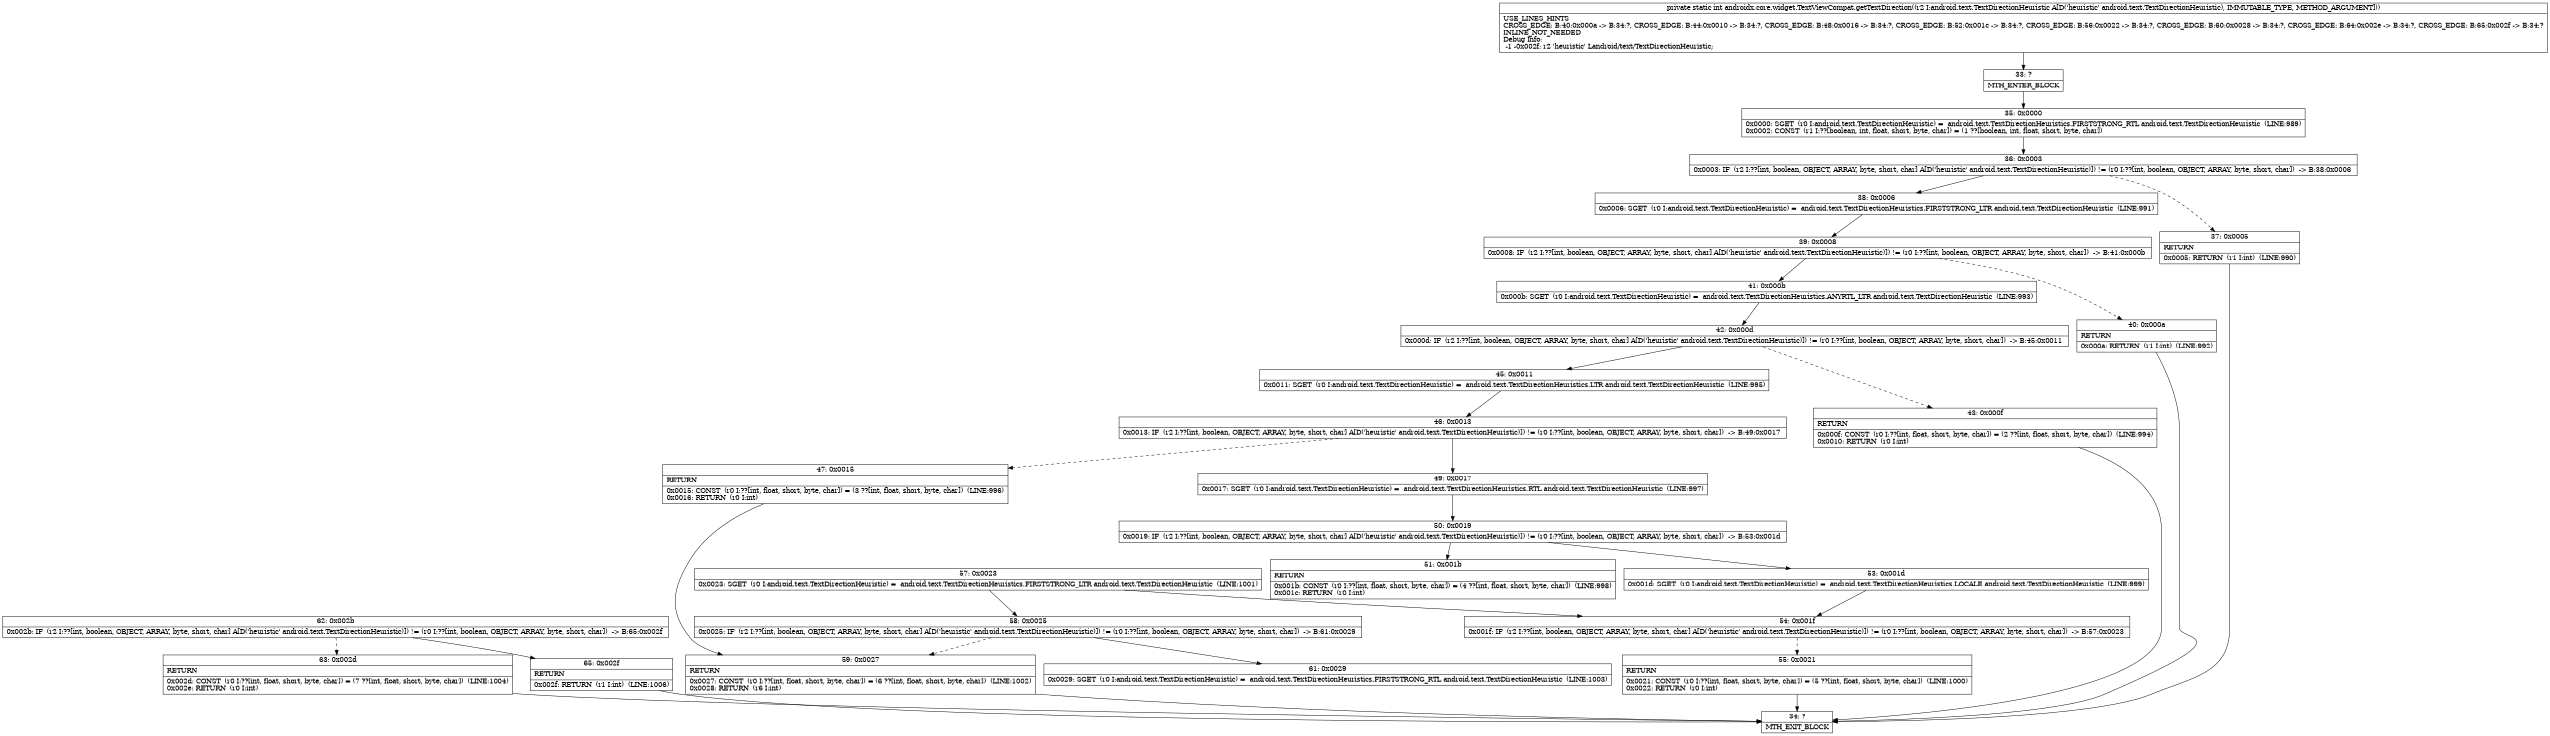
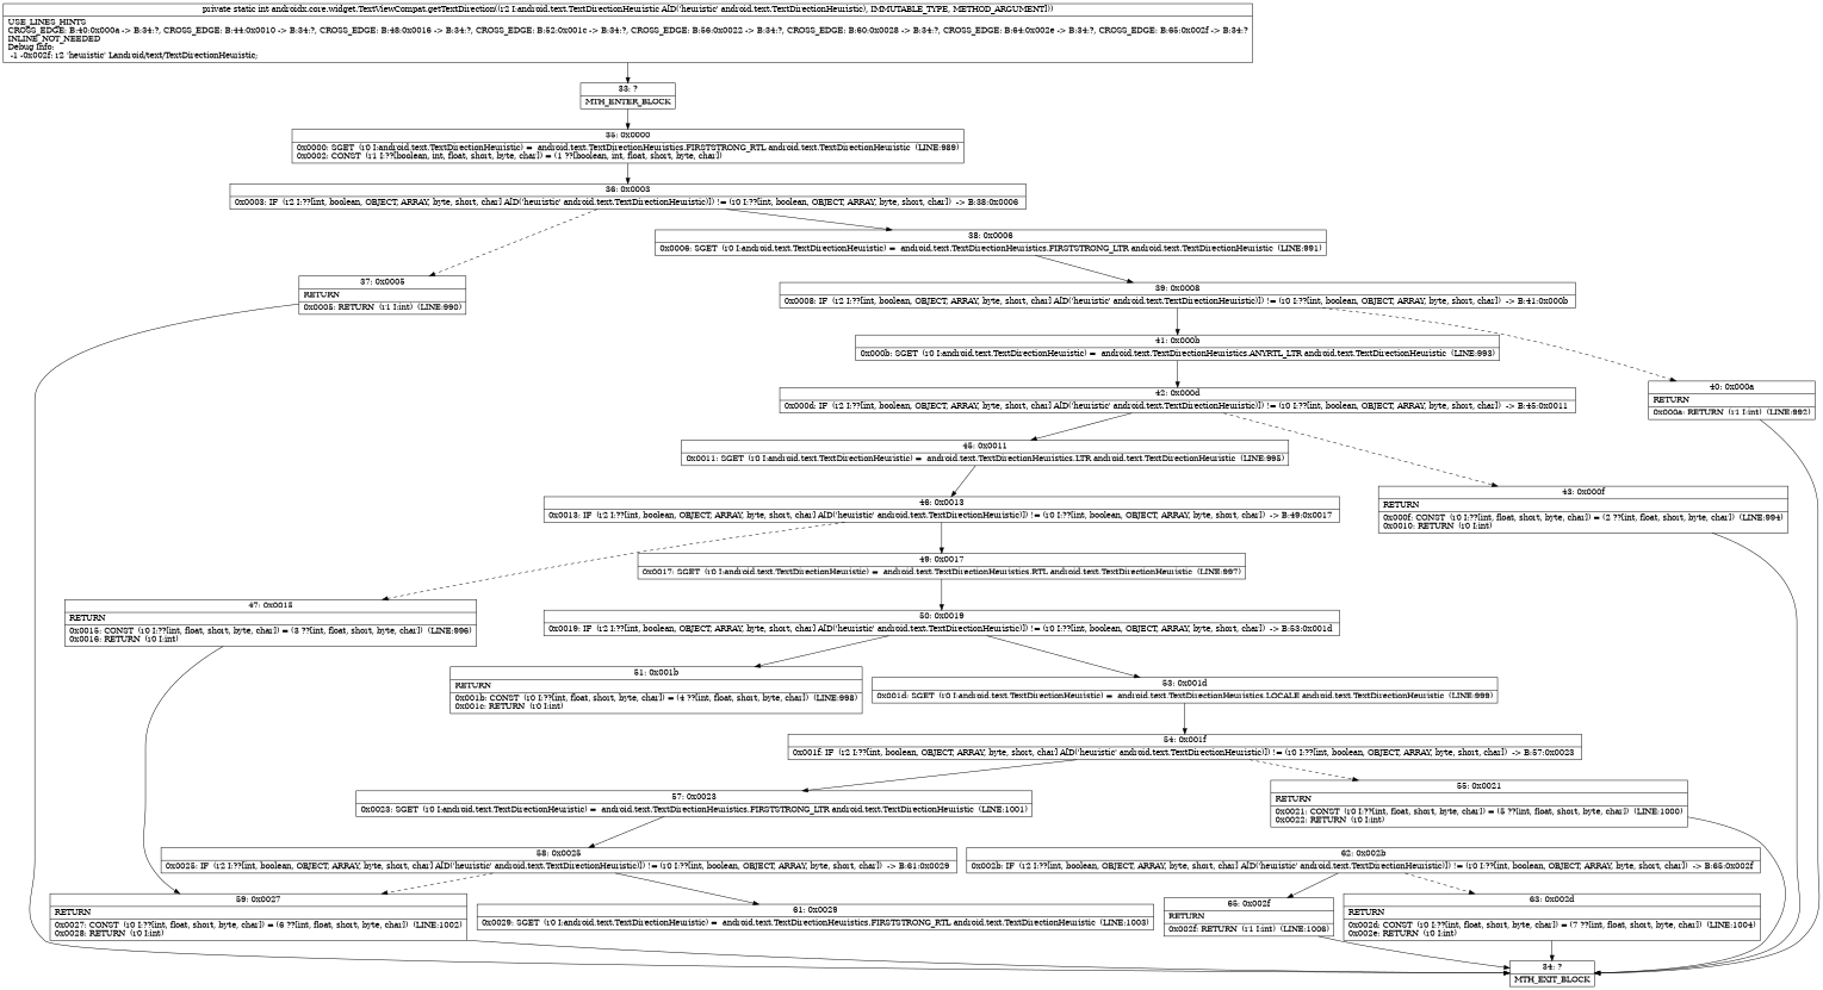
  digraph {
    node [shape=record]
    n1 [label="{33\:\ ?|MTH_ENTER_BLOCK\l}"]
    n2 [label="{35\:\ 0x0000|0x0000: SGET  (r0 I:android.text.TextDirectionHeuristic) =  android.text.TextDirectionHeuristics.FIRSTSTRONG_RTL android.text.TextDirectionHeuristic  (LINE:989)\l0x0002: CONST  (r1 I:??[boolean, int, float, short, byte, char]) = (1 ??[boolean, int, float, short, byte, char]) \l}"]
    n3 [label="{36\:\ 0x0003|0x0003: IF  (r2 I:??[int, boolean, OBJECT, ARRAY, byte, short, char] A[D('heuristic' android.text.TextDirectionHeuristic)]) != (r0 I:??[int, boolean, OBJECT, ARRAY, byte, short, char])  \-\> B:38:0x0006 \l}"]
    n4 [label="{37\:\ 0x0005|RETURN\l|0x0005: RETURN  (r1 I:int)  (LINE:990)\l}"]
    n5 [label="{38\:\ 0x0006|0x0006: SGET  (r0 I:android.text.TextDirectionHeuristic) =  android.text.TextDirectionHeuristics.FIRSTSTRONG_LTR android.text.TextDirectionHeuristic  (LINE:991)\l}"]
    n6 [label="{34\:\ ?|MTH_EXIT_BLOCK\l}"]
    n7 [label="{39\:\ 0x0008|0x0008: IF  (r2 I:??[int, boolean, OBJECT, ARRAY, byte, short, char] A[D('heuristic' android.text.TextDirectionHeuristic)]) != (r0 I:??[int, boolean, OBJECT, ARRAY, byte, short, char])  \-\> B:41:0x000b \l}"]
    n8 [label="{40\:\ 0x000a|RETURN\l|0x000a: RETURN  (r1 I:int)  (LINE:992)\l}"]
    n9 [label="{41\:\ 0x000b|0x000b: SGET  (r0 I:android.text.TextDirectionHeuristic) =  android.text.TextDirectionHeuristics.ANYRTL_LTR android.text.TextDirectionHeuristic  (LINE:993)\l}"]
    n10 [label="{42\:\ 0x000d|0x000d: IF  (r2 I:??[int, boolean, OBJECT, ARRAY, byte, short, char] A[D('heuristic' android.text.TextDirectionHeuristic)]) != (r0 I:??[int, boolean, OBJECT, ARRAY, byte, short, char])  \-\> B:45:0x0011 \l}"]
    n11 [label="{43\:\ 0x000f|RETURN\l|0x000f: CONST  (r0 I:??[int, float, short, byte, char]) = (2 ??[int, float, short, byte, char])  (LINE:994)\l0x0010: RETURN  (r0 I:int) \l}"]
    n12 [label="{45\:\ 0x0011|0x0011: SGET  (r0 I:android.text.TextDirectionHeuristic) =  android.text.TextDirectionHeuristics.LTR android.text.TextDirectionHeuristic  (LINE:995)\l}"]
    n13 [label="{46\:\ 0x0013|0x0013: IF  (r2 I:??[int, boolean, OBJECT, ARRAY, byte, short, char] A[D('heuristic' android.text.TextDirectionHeuristic)]) != (r0 I:??[int, boolean, OBJECT, ARRAY, byte, short, char])  \-\> B:49:0x0017 \l}"]
    n14 [label="{47\:\ 0x0015|RETURN\l|0x0015: CONST  (r0 I:??[int, float, short, byte, char]) = (3 ??[int, float, short, byte, char])  (LINE:996)\l0x0016: RETURN  (r0 I:int) \l}"]
    n15 [label="{49\:\ 0x0017|0x0017: SGET  (r0 I:android.text.TextDirectionHeuristic) =  android.text.TextDirectionHeuristics.RTL android.text.TextDirectionHeuristic  (LINE:997)\l}"]
-   n16 [label="{59\:\ 0x0027|RETURN\l|0x0027: CONST  (r0 I:??[int, float, short, byte, char]) = (6 ??[int, float, short, byte, char])  (LINE:1002)\l0x0028: RETURN  (r6 I:int) \l}"]
+   n16 [label="{59\:\ 0x0027|RETURN\l|0x0027: CONST  (r0 I:??[int, float, short, byte, char]) = (6 ??[int, float, short, byte, char])  (LINE:1002)\l0x0028: RETURN  (r0 I:int) \l}"]
    n17 [label="{50\:\ 0x0019|0x0019: IF  (r2 I:??[int, boolean, OBJECT, ARRAY, byte, short, char] A[D('heuristic' android.text.TextDirectionHeuristic)]) != (r0 I:??[int, boolean, OBJECT, ARRAY, byte, short, char])  \-\> B:53:0x001d \l}"]
    n18 [label="{51\:\ 0x001b|RETURN\l|0x001b: CONST  (r0 I:??[int, float, short, byte, char]) = (4 ??[int, float, short, byte, char])  (LINE:998)\l0x001c: RETURN  (r0 I:int) \l}"]
    n19 [label="{53\:\ 0x001d|0x001d: SGET  (r0 I:android.text.TextDirectionHeuristic) =  android.text.TextDirectionHeuristics.LOCALE android.text.TextDirectionHeuristic  (LINE:999)\l}"]
    n20 [label="{54\:\ 0x001f|0x001f: IF  (r2 I:??[int, boolean, OBJECT, ARRAY, byte, short, char] A[D('heuristic' android.text.TextDirectionHeuristic)]) != (r0 I:??[int, boolean, OBJECT, ARRAY, byte, short, char])  \-\> B:57:0x0023 \l}"]
    n21 [label="{55\:\ 0x0021|RETURN\l|0x0021: CONST  (r0 I:??[int, float, short, byte, char]) = (5 ??[int, float, short, byte, char])  (LINE:1000)\l0x0022: RETURN  (r0 I:int) \l}"]
    n22 [label="{57\:\ 0x0023|0x0023: SGET  (r0 I:android.text.TextDirectionHeuristic) =  android.text.TextDirectionHeuristics.FIRSTSTRONG_LTR android.text.TextDirectionHeuristic  (LINE:1001)\l}"]
    n23 [label="{58\:\ 0x0025|0x0025: IF  (r2 I:??[int, boolean, OBJECT, ARRAY, byte, short, char] A[D('heuristic' android.text.TextDirectionHeuristic)]) != (r0 I:??[int, boolean, OBJECT, ARRAY, byte, short, char])  \-\> B:61:0x0029 \l}"]
    n24 [label="{61\:\ 0x0029|0x0029: SGET  (r0 I:android.text.TextDirectionHeuristic) =  android.text.TextDirectionHeuristics.FIRSTSTRONG_RTL android.text.TextDirectionHeuristic  (LINE:1003)\l}"]
    n25 [label="{62\:\ 0x002b|0x002b: IF  (r2 I:??[int, boolean, OBJECT, ARRAY, byte, short, char] A[D('heuristic' android.text.TextDirectionHeuristic)]) != (r0 I:??[int, boolean, OBJECT, ARRAY, byte, short, char])  \-\> B:65:0x002f \l}"]
    n26 [label="{63\:\ 0x002d|RETURN\l|0x002d: CONST  (r0 I:??[int, float, short, byte, char]) = (7 ??[int, float, short, byte, char])  (LINE:1004)\l0x002e: RETURN  (r0 I:int) \l}"]
    n27 [label="{65\:\ 0x002f|RETURN\l|0x002f: RETURN  (r1 I:int)  (LINE:1006)\l}"]
    n28 [label="{private static int androidx.core.widget.TextViewCompat.getTextDirection((r2 I:android.text.TextDirectionHeuristic A[D('heuristic' android.text.TextDirectionHeuristic), IMMUTABLE_TYPE, METHOD_ARGUMENT]))  | USE_LINES_HINTS\lCROSS_EDGE: B:40:0x000a \-\> B:34:?, CROSS_EDGE: B:44:0x0010 \-\> B:34:?, CROSS_EDGE: B:48:0x0016 \-\> B:34:?, CROSS_EDGE: B:52:0x001c \-\> B:34:?, CROSS_EDGE: B:56:0x0022 \-\> B:34:?, CROSS_EDGE: B:60:0x0028 \-\> B:34:?, CROSS_EDGE: B:64:0x002e \-\> B:34:?, CROSS_EDGE: B:65:0x002f \-\> B:34:?\lINLINE_NOT_NEEDED\lDebug Info:\l  \-1 \-0x002f: r2 'heuristic' Landroid\/text\/TextDirectionHeuristic;\l}"]
    n1 -> n2
    n2 -> n3
    n3 -> n4 [style=dashed]
    n3 -> n5
    n4 -> n6
    n5 -> n7
    n7 -> n8 [style=dashed]
    n7 -> n9
    n8 -> n6
    n9 -> n10
    n10 -> n11 [style=dashed]
    n10 -> n12
    n11 -> n6
    n12 -> n13
    n13 -> n14 [style=dashed]
    n13 -> n15
    n14 -> n16
    n15 -> n17
    n16 -> n6
    n17 -> n18 [style=solid]
    n17 -> n19
    n19 -> n20
    n20 -> n21 [style=dashed]
-   n22 -> n20
+   n20 -> n22
    n21 -> n6
    n22 -> n23
    n23 -> n16 [style=dashed]
    n23 -> n24
    n25 -> n26 [style=dashed]
    n25 -> n27
    n26 -> n6
    n27 -> n6
    n28 -> n1
  }
